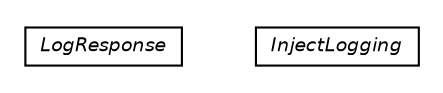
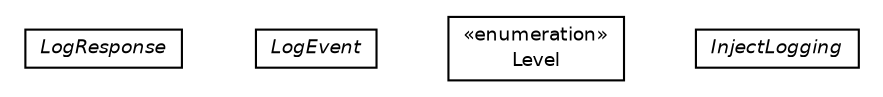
  digraph {
    nodesep=0.25
    ranksep=0.5
    node [fontcolor=black fontname=Helvetica fontsize=9.0 shape=plaintext]
    n1 [label=<<table title="net.ljcomputing.logging.annotation.LogResponse" border="0" cellborder="1" cellspacing="0" cellpadding="2" port="p" href="./LogResponse.html"> 		<tr><td><table border="0" cellspacing="0" cellpadding="1"> <tr><td align="center" balign="center"><font face="Helvetica-Oblique"> LogResponse </font></td></tr> 		</table></td></tr> 		</table>>]
+   n2 [label=<<table title="net.ljcomputing.logging.annotation.LogEvent" border="0" cellborder="1" cellspacing="0" cellpadding="2" port="p" href="./LogEvent.html"> 		<tr><td><table border="0" cellspacing="0" cellpadding="1"> <tr><td align="center" balign="center"><font face="Helvetica-Oblique"> LogEvent </font></td></tr> 		</table></td></tr> 		</table>>]
+   n3 [label=<<table title="net.ljcomputing.logging.annotation.LogEvent.Level" border="0" cellborder="1" cellspacing="0" cellpadding="2" port="p" href="./LogEvent.Level.html"> 		<tr><td><table border="0" cellspacing="0" cellpadding="1"> <tr><td align="center" balign="center"> &#171;enumeration&#187; </td></tr> <tr><td align="center" balign="center"> Level </td></tr> 		</table></td></tr> 		</table>>]
    n4 [label=<<table title="net.ljcomputing.logging.annotation.InjectLogging" border="0" cellborder="1" cellspacing="0" cellpadding="2" port="p" href="./InjectLogging.html"> 		<tr><td><table border="0" cellspacing="0" cellpadding="1"> <tr><td align="center" balign="center"><font face="Helvetica-Oblique"> InjectLogging </font></td></tr> 		</table></td></tr> 		</table>>]
  }
